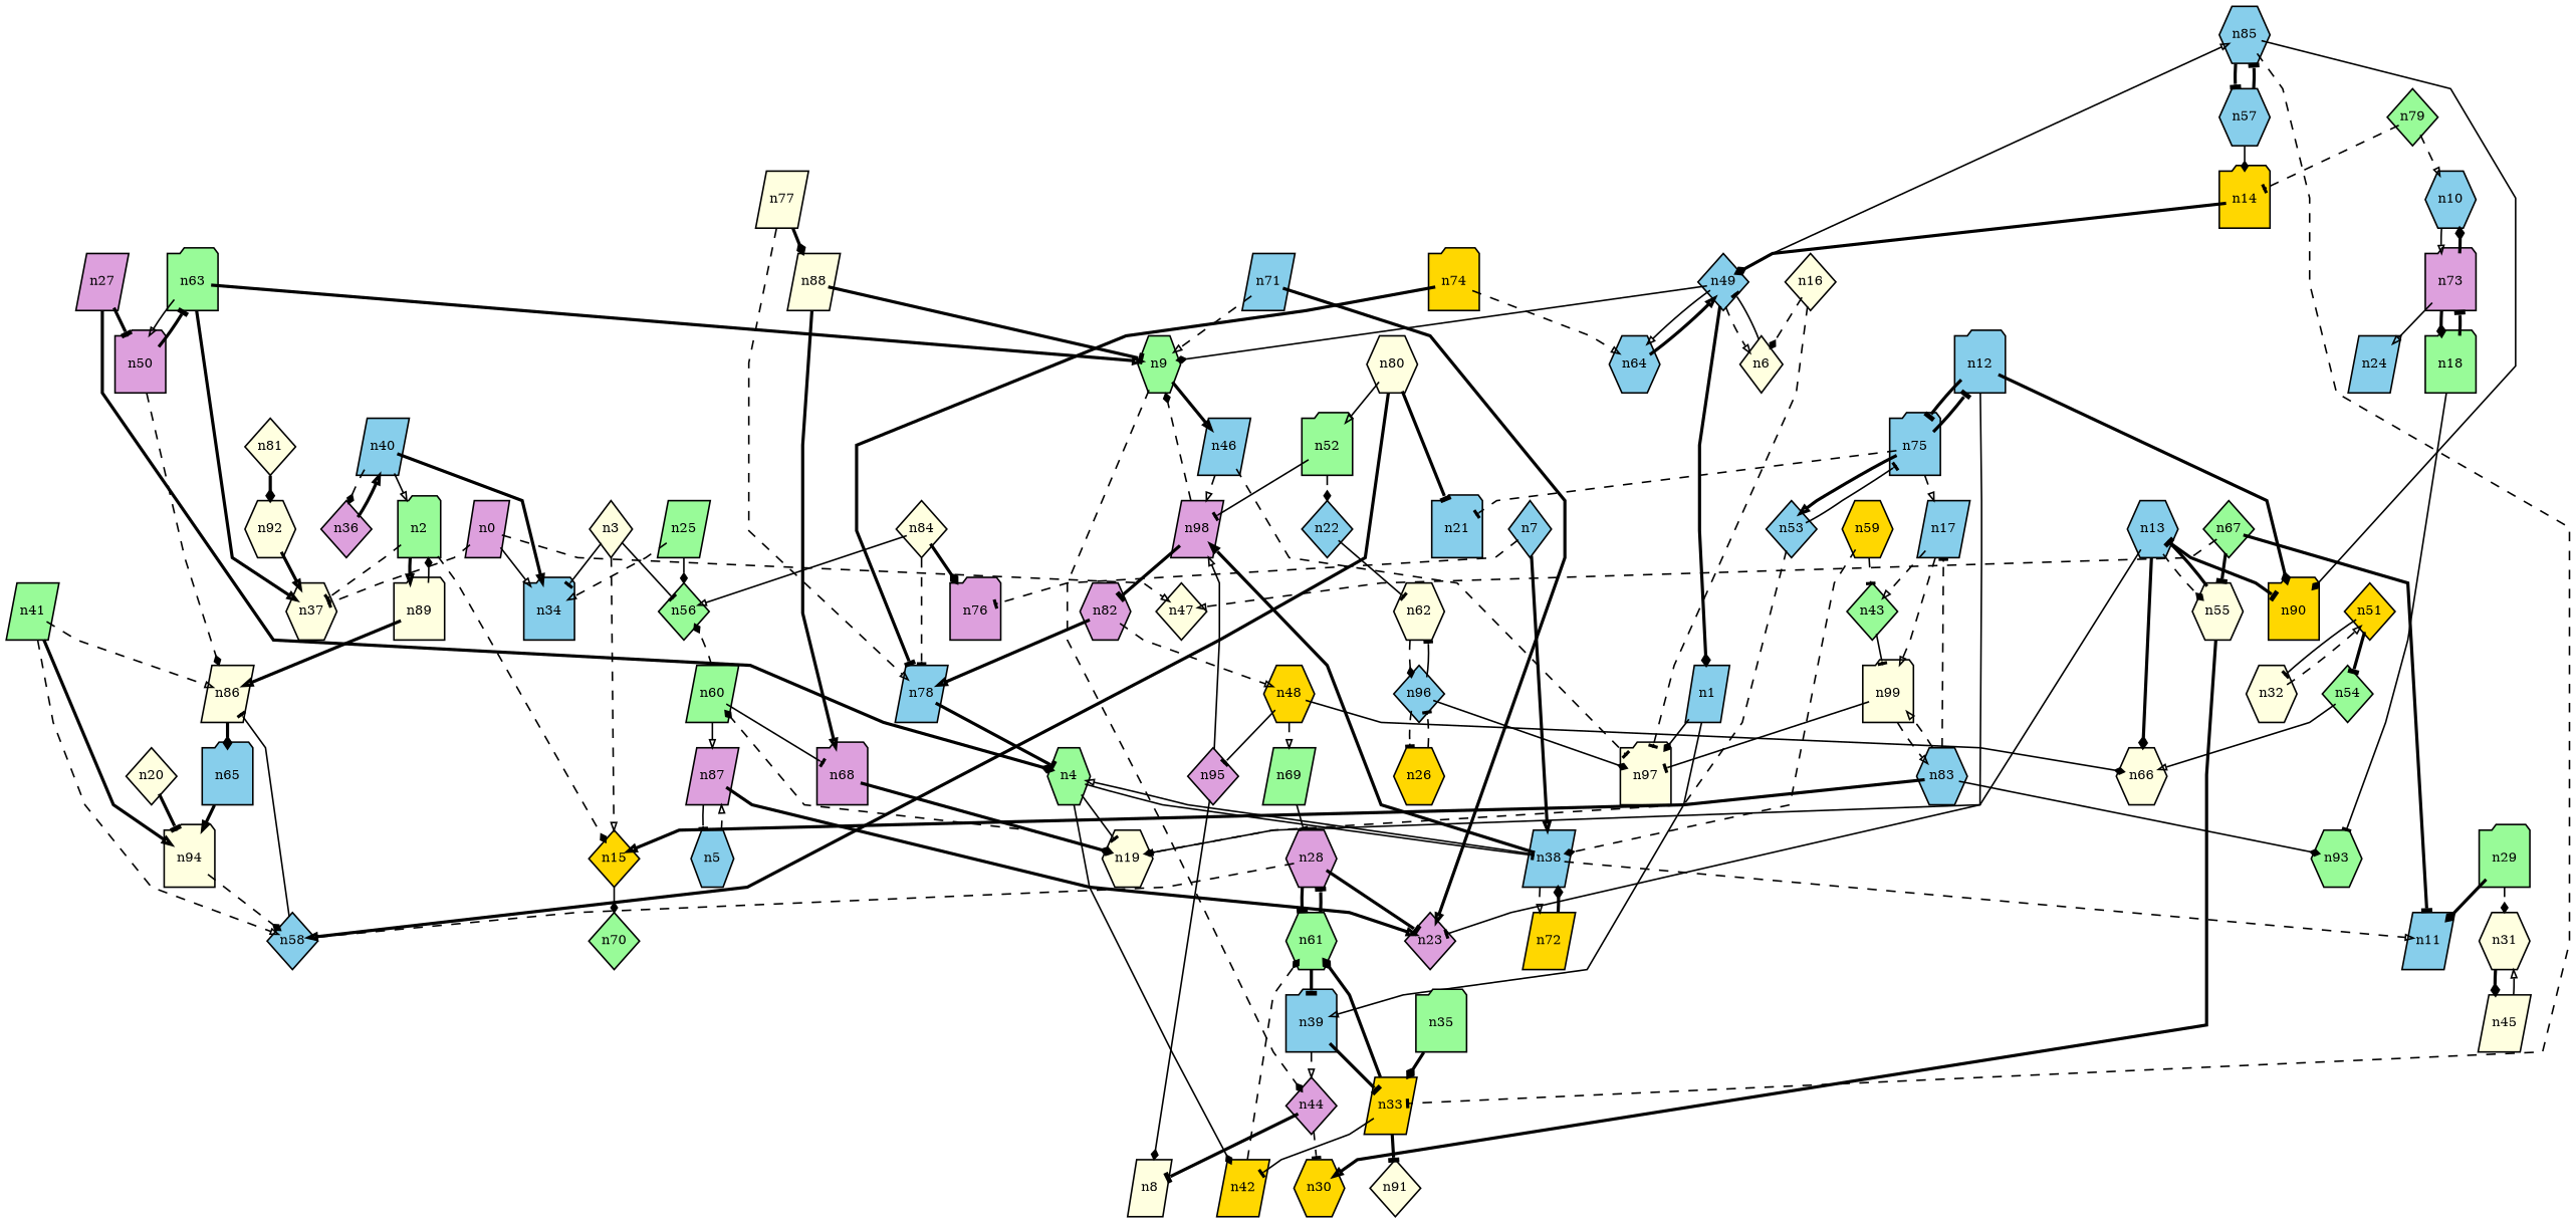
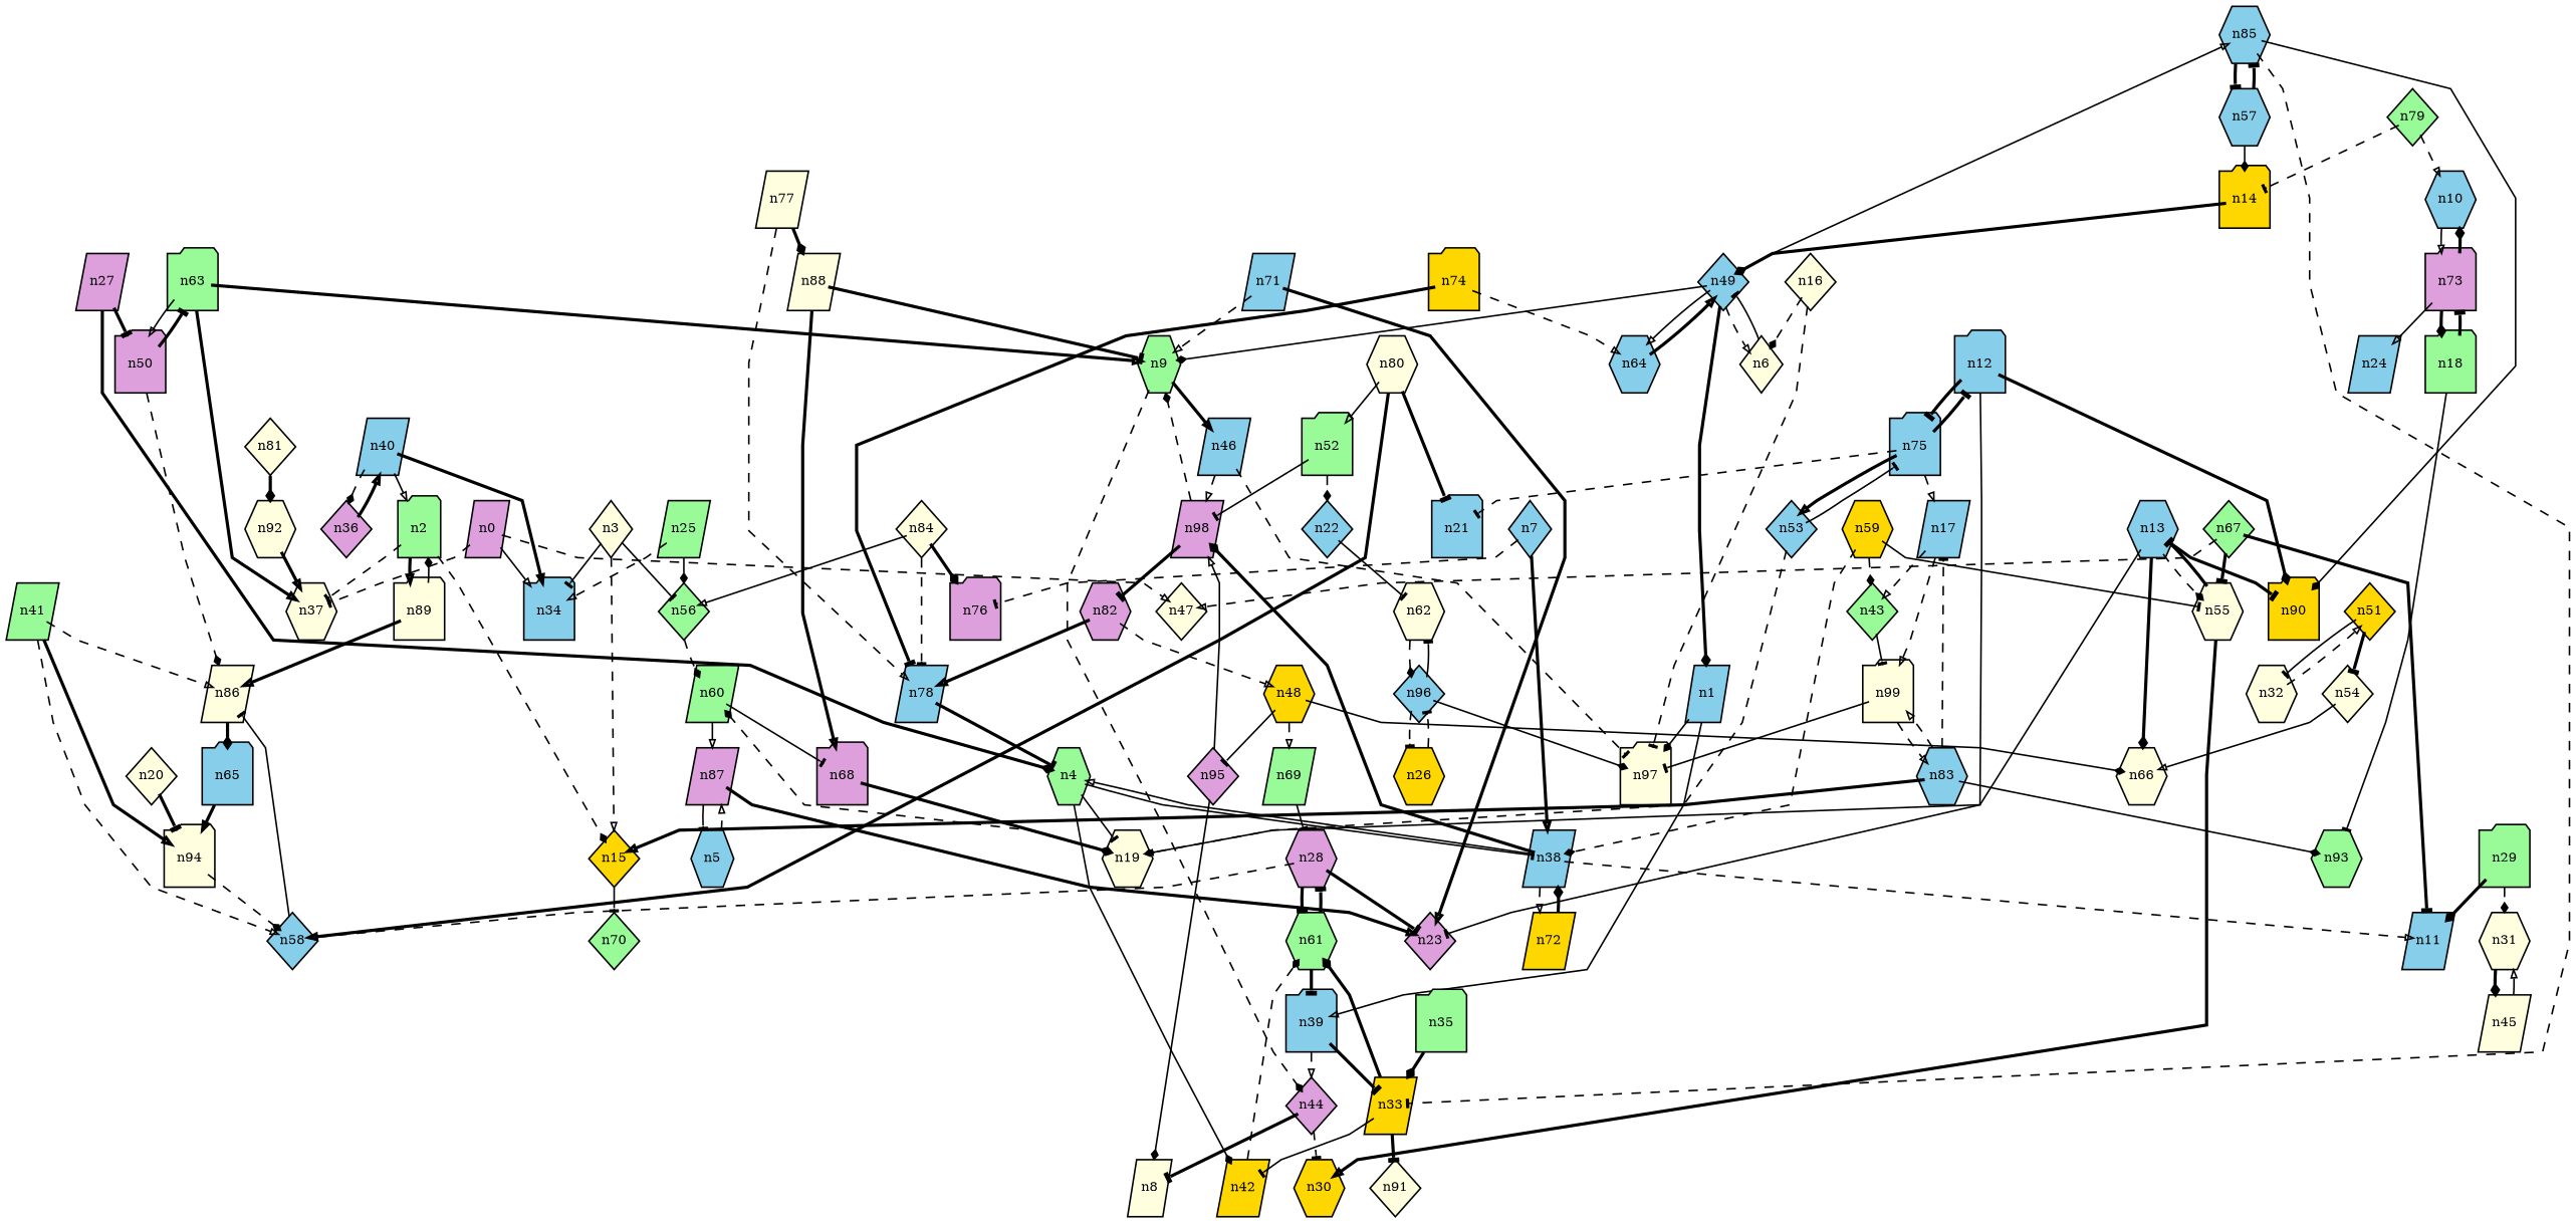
  digraph {
    fontsize=8
    nodesep=0.22
    nodesize=0.32
    ranksep=0.22
    splines=polyline
    node [fillcolor=skyblue fixedsize=shape fontsize=8 shape=hexagon style=filled]
    edge [arrowhead=onormal arrowsize=0.5 style=bold]
    n0 [fillcolor=plum shape=parallelogram width=0.32]
    n34 [shape=folder width=0.32]
    n37 [fillcolor=lightyellow width=0.32]
    n47 [fillcolor=lightyellow shape=diamond width=0.32]
    n39 [shape=folder width=0.32]
    n33 [fillcolor=gold shape=parallelogram width=0.32]
    n44 [fillcolor=plum shape=diamond width=0.32]
    n42 [fillcolor=gold shape=parallelogram width=0.32]
    n61 [fillcolor=palegreen width=0.32]
    n91 [fillcolor=lightyellow shape=diamond width=0.32]
    n8 [fillcolor=lightyellow shape=parallelogram width=0.32]
    n30 [fillcolor=gold width=0.32]
    n28 [fillcolor=plum width=0.32]
    n1 [shape=parallelogram width=0.32]
    n97 [fillcolor=lightyellow shape=folder width=0.32]
    n15 [fillcolor=gold shape=diamond width=0.32]
    n70 [fillcolor=palegreen shape=diamond width=0.32]
    n2 [fillcolor=palegreen shape=folder width=0.32]
    n89 [fillcolor=lightyellow shape=folder width=0.32]
    n86 [fillcolor=lightyellow shape=parallelogram width=0.32]
    n65 [shape=folder width=0.32]
    n94 [fillcolor=lightyellow shape=folder width=0.32]
    n3 [fillcolor=lightyellow shape=diamond width=0.32]
    n56 [fillcolor=palegreen shape=diamond width=0.32]
    n19 [fillcolor=lightyellow width=0.32]
    n60 [fillcolor=palegreen shape=parallelogram width=0.32]
    n87 [fillcolor=plum shape=parallelogram width=0.32]
    n68 [fillcolor=plum shape=folder width=0.32]
    n23 [fillcolor=plum shape=diamond width=0.32]
    n5 [width=0.32]
    n4 [fillcolor=palegreen width=0.32]
    n38 [shape=parallelogram width=0.32]
    n11 [shape=parallelogram width=0.32]
    n72 [fillcolor=gold shape=parallelogram width=0.32]
    n98 [fillcolor=plum shape=parallelogram width=0.32]
    n9 [fillcolor=palegreen width=0.32]
    n82 [fillcolor=plum width=0.32]
    n58 [shape=diamond width=0.32]
    n46 [shape=parallelogram width=0.32]
    n48 [fillcolor=gold width=0.32]
    n78 [shape=parallelogram width=0.32]
    n7 [shape=diamond width=0.32]
    n76 [fillcolor=plum shape=folder width=0.32]
    n12 [shape=folder width=0.32]
    n75 [shape=folder width=0.32]
    n90 [fillcolor=gold shape=folder width=0.32]
    n17 [shape=parallelogram width=0.32]
    n21 [shape=folder width=0.32]
    n53 [shape=diamond width=0.32]
    n43 [fillcolor=palegreen shape=diamond width=0.32]
    n99 [fillcolor=lightyellow shape=folder width=0.32]
    n83 [width=0.32]
    n13 [width=0.32]
    n55 [fillcolor=lightyellow width=0.32]
    n66 [fillcolor=lightyellow width=0.32]
    n92 [fillcolor=lightyellow width=0.32]
    n6 [fillcolor=lightyellow shape=diamond width=0.32]
    n49 [shape=diamond width=0.32]
    n64 [width=0.32]
    n85 [width=0.32]
    n57 [width=0.32]
    n16 [fillcolor=lightyellow shape=diamond width=0.32]
    n93 [fillcolor=palegreen width=0.32]
    n73 [fillcolor=plum shape=folder width=0.32]
    n10 [width=0.32]
    n24 [shape=parallelogram width=0.32]
    n18 [fillcolor=palegreen shape=folder width=0.32]
    n20 [fillcolor=lightyellow shape=diamond width=0.32]
    n62 [fillcolor=lightyellow width=0.32]
    n96 [shape=diamond width=0.32]
    n26 [fillcolor=gold width=0.32]
    n22 [shape=diamond width=0.32]
    n25 [fillcolor=palegreen shape=parallelogram width=0.32]
    n27 [fillcolor=plum shape=parallelogram width=0.32]
    n50 [fillcolor=plum shape=folder width=0.32]
    n63 [fillcolor=palegreen shape=folder width=0.32]
    n29 [fillcolor=palegreen shape=folder width=0.32]
    n31 [fillcolor=lightyellow width=0.32]
    n45 [fillcolor=lightyellow shape=parallelogram width=0.32]
    n35 [fillcolor=palegreen shape=folder width=0.32]
    n40 [shape=parallelogram width=0.32]
    n36 [fillcolor=plum shape=diamond width=0.32]
    n69 [fillcolor=palegreen shape=parallelogram width=0.32]
    n95 [fillcolor=plum shape=diamond width=0.32]
    n41 [fillcolor=palegreen shape=parallelogram width=0.32]
    n14 [fillcolor=gold shape=folder width=0.32]
    n32 [fillcolor=lightyellow width=0.32]
    n51 [fillcolor=gold shape=diamond width=0.32]
-   n54 [fillcolor=palegreen shape=diamond width=0.32]
+   n54 [fillcolor=lightyellow shape=diamond width=0.32]
    n52 [fillcolor=palegreen shape=folder width=0.32]
    n59 [fillcolor=gold width=0.32]
    n67 [fillcolor=palegreen shape=diamond width=0.32]
    n71 [shape=parallelogram width=0.32]
    n74 [fillcolor=gold shape=folder width=0.32]
    n77 [fillcolor=lightyellow shape=parallelogram width=0.32]
    n88 [fillcolor=lightyellow shape=parallelogram width=0.32]
    n79 [fillcolor=palegreen shape=diamond width=0.32]
    n80 [fillcolor=lightyellow width=0.32]
    n81 [fillcolor=lightyellow shape=diamond width=0.32]
    n84 [fillcolor=lightyellow shape=diamond width=0.32]
    n0 -> n34 [style=solid]
    n0 -> n37 [arrowhead=tee style=dashed]
    n0 -> n47 [style=dashed]
    n39 -> n33 [arrowhead=tee]
    n39 -> n44 [style=dashed]
    n33 -> n42 [arrowhead=tee style=solid]
    n33 -> n61 [arrowhead=diamond]
    n33 -> n91 [arrowhead=tee]
    n44 -> n8 [arrowhead=tee]
    n44 -> n30 [arrowhead=tee style=dashed]
    n42 -> n61 [arrowhead=diamond style=dashed]
    n61 -> n39 [arrowhead=tee]
    n61 -> n28 [arrowhead=tee]
    n28 -> n61 [arrowhead=tee]
    n28 -> n23 [arrowhead=tee]
    n28 -> n58 [style=dashed]
    n1 -> n39 [style=solid]
    n1 -> n97 [arrowhead=diamond style=solid]
-   n15 -> n70 [arrowhead=diamond style=solid]
+   n15 -> n70 [arrowhead=tee style=solid]
    n2 -> n37 [arrowhead=tee style=dashed]
    n2 -> n15 [arrowhead=diamond style=dashed]
    n2 -> n89
    n89 -> n2 [arrowhead=diamond style=solid]
    n89 -> n86
    n86 -> n65 [arrowhead=diamond]
    n65 -> n94
    n94 -> n58 [arrowhead=diamond style=dashed]
    n3 -> n34 [arrowhead=tee style=solid]
    n3 -> n15 [style=dashed]
    n3 -> n56 [arrowhead=tee style=solid]
    n19 -> n60 [arrowhead=diamond style=dashed]
-   n60 -> n56 [arrowhead=diamond style=dashed]
+   n56 -> n60 [arrowhead=diamond style=dashed]
    n60 -> n87 [style=solid]
    n60 -> n68 [arrowhead=tee style=solid]
    n87 -> n23
    n87 -> n5 [arrowhead=tee style=solid]
    n68 -> n19 [arrowhead=diamond]
    n5 -> n87 [style=dashed]
    n4 -> n42 [arrowhead=diamond style=solid]
    n4 -> n19 [arrowhead=tee style=solid]
    n4 -> n38 [arrowhead=tee style=solid]
    n38 -> n4 [style=solid]
    n38 -> n11 [style=dashed]
    n38 -> n72 [style=dashed]
-   n38 -> n98
+   n38 -> n98 [arrowhead=diamond]
    n72 -> n38 [arrowhead=diamond]
    n98 -> n9 [arrowhead=diamond style=dashed]
    n98 -> n82 [arrowhead=tee]
    n9 -> n44 [arrowhead=diamond style=dashed]
    n9 -> n46
    n82 -> n48 [style=dashed]
    n82 -> n78
    n58 -> n86 [arrowhead=tee style=solid]
    n46 -> n97 [arrowhead=tee style=dashed]
    n46 -> n98 [style=dashed]
    n48 -> n66 [arrowhead=diamond style=solid]
    n48 -> n69 [style=dashed]
    n48 -> n95 [arrowhead=tee style=solid]
    n78 -> n4 [arrowhead=tee]
    n7 -> n38
    n7 -> n76 [arrowhead=tee style=dashed]
    n12 -> n23 [arrowhead=tee style=solid]
    n12 -> n75 [arrowhead=tee]
    n12 -> n90 [arrowhead=diamond]
    n75 -> n12 [arrowhead=tee]
    n75 -> n17 [style=dashed]
    n75 -> n21 [arrowhead=tee style=dashed]
    n75 -> n53
    n17 -> n43 [style=dashed]
    n17 -> n99 [style=dashed]
    n53 -> n19 [arrowhead=diamond style=dashed]
    n53 -> n75 [arrowhead=tee style=solid]
    n43 -> n99 [arrowhead=tee style=solid]
    n99 -> n97 [arrowhead=tee style=solid]
    n99 -> n83 [style=dashed]
    n83 -> n15
    n83 -> n17 [arrowhead=tee style=dashed]
    n83 -> n99 [style=dashed]
    n83 -> n93 [arrowhead=diamond style=solid]
    n13 -> n19 [style=solid]
    n13 -> n90 [arrowhead=tee]
    n13 -> n55 [arrowhead=diamond style=dashed]
    n13 -> n66 [arrowhead=diamond]
    n55 -> n30
    n55 -> n13 [arrowhead=tee]
    n92 -> n37
    n6 -> n49 [arrowhead=tee style=solid]
    n49 -> n1 [arrowhead=diamond]
    n49 -> n9 [arrowhead=diamond style=solid]
    n49 -> n6 [style=dashed]
    n49 -> n64 [style=solid]
    n49 -> n85 [style=solid]
    n64 -> n49
    n85 -> n33 [arrowhead=tee style=dashed]
    n85 -> n90 [arrowhead=diamond style=solid]
    n85 -> n57 [arrowhead=tee]
    n57 -> n85 [arrowhead=tee]
    n57 -> n14 [arrowhead=diamond style=solid]
    n16 -> n97 [arrowhead=tee style=dashed]
    n16 -> n6 [arrowhead=diamond style=dashed]
    n73 -> n10 [arrowhead=diamond]
    n73 -> n24 [style=solid]
    n73 -> n18 [arrowhead=diamond]
    n10 -> n73 [style=solid]
    n18 -> n93 [arrowhead=tee style=solid]
    n18 -> n73 [arrowhead=tee]
    n20 -> n94 [arrowhead=tee]
    n62 -> n96 [arrowhead=diamond style=dashed]
    n96 -> n97 [arrowhead=diamond style=solid]
    n96 -> n62 [arrowhead=tee style=solid]
    n96 -> n26 [arrowhead=tee style=dashed]
    n26 -> n96 [arrowhead=tee style=dashed]
    n22 -> n62 [arrowhead=tee style=solid]
    n25 -> n34 [style=dashed]
    n25 -> n56 [arrowhead=diamond style=solid]
    n27 -> n4 [arrowhead=diamond]
    n27 -> n50 [arrowhead=tee]
    n50 -> n86 [arrowhead=diamond style=dashed]
    n50 -> n63 [arrowhead=tee]
    n63 -> n37
    n63 -> n9
    n63 -> n50 [style=solid]
    n29 -> n11 [arrowhead=diamond]
    n29 -> n31 [arrowhead=diamond style=dashed]
    n31 -> n45 [arrowhead=diamond]
    n45 -> n31 [style=solid]
    n35 -> n33 [arrowhead=diamond]
    n40 -> n34
    n40 -> n2 [style=solid]
    n40 -> n36 [arrowhead=diamond style=dashed]
    n36 -> n40
    n69 -> n28 [arrowhead=tee style=solid]
    n95 -> n8 [arrowhead=diamond style=solid]
    n95 -> n98 [style=solid]
    n41 -> n86 [style=dashed]
    n41 -> n94
    n41 -> n58 [style=dashed]
    n14 -> n49 [arrowhead=diamond]
    n32 -> n51 [style=dashed]
    n51 -> n32 [arrowhead=tee style=solid]
    n51 -> n54 [arrowhead=tee]
    n54 -> n66 [style=solid]
    n52 -> n98 [arrowhead=tee style=solid]
    n52 -> n22 [arrowhead=diamond style=dashed]
    n59 -> n38 [arrowhead=diamond style=dashed]
-   n59 -> n43 [arrowhead=tee style=dashed]
+   n59 -> n43 [arrowhead=diamond style=dashed]
+   n59 -> n55 [arrowhead=tee style=solid]
    n67 -> n47 [style=dashed]
    n67 -> n11 [arrowhead=tee]
    n67 -> n55 [arrowhead=tee]
    n71 -> n23
    n71 -> n9 [style=dashed]
    n74 -> n78 [arrowhead=tee]
    n74 -> n64 [style=dashed]
    n77 -> n78 [style=dashed]
    n77 -> n88 [arrowhead=diamond]
    n88 -> n68
    n88 -> n9 [arrowhead=tee]
    n79 -> n10 [style=dashed]
    n79 -> n14 [arrowhead=tee style=dashed]
    n80 -> n58
    n80 -> n21 [arrowhead=tee]
    n80 -> n52 [style=solid]
    n81 -> n92 [arrowhead=diamond]
    n84 -> n56 [style=solid]
    n84 -> n78 [arrowhead=tee style=dashed]
    n84 -> n76 [arrowhead=diamond]
  }
